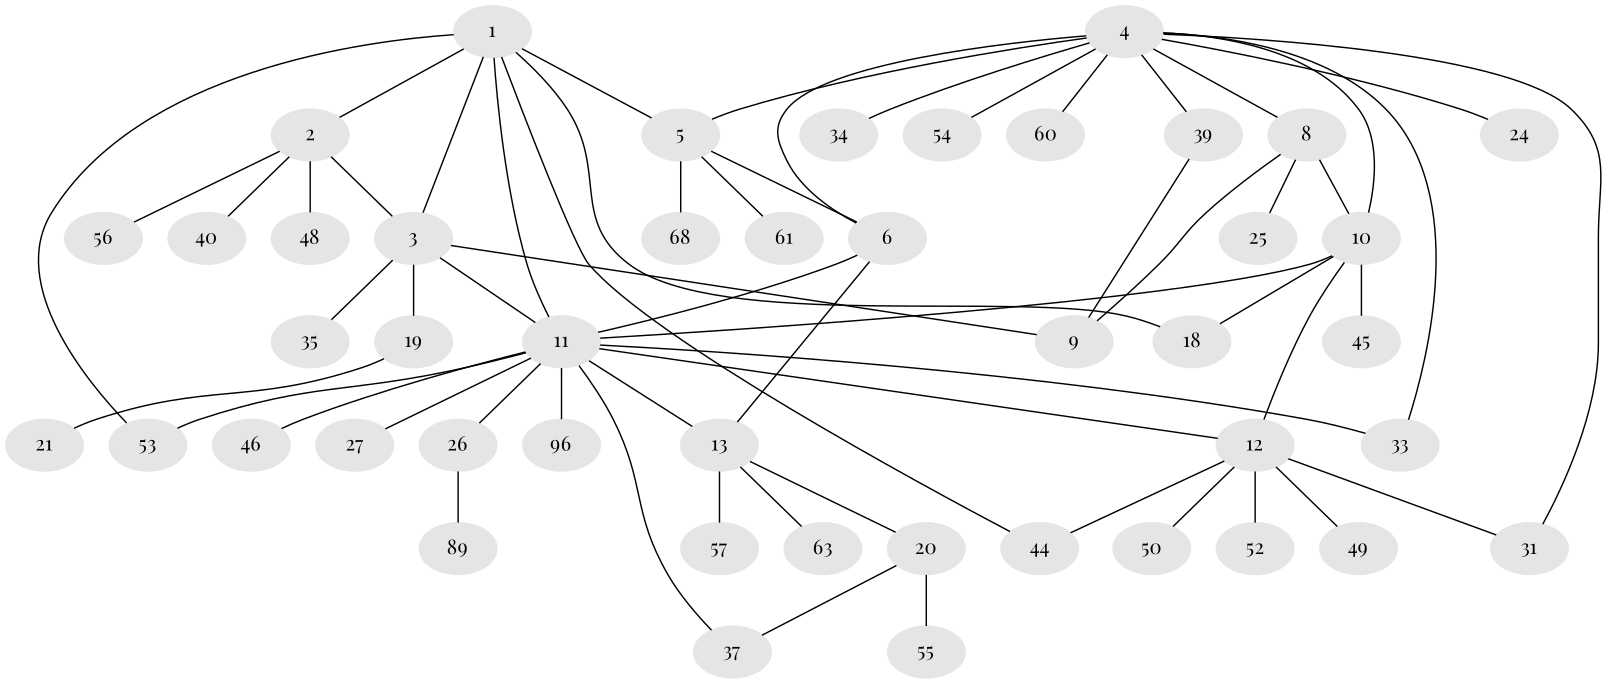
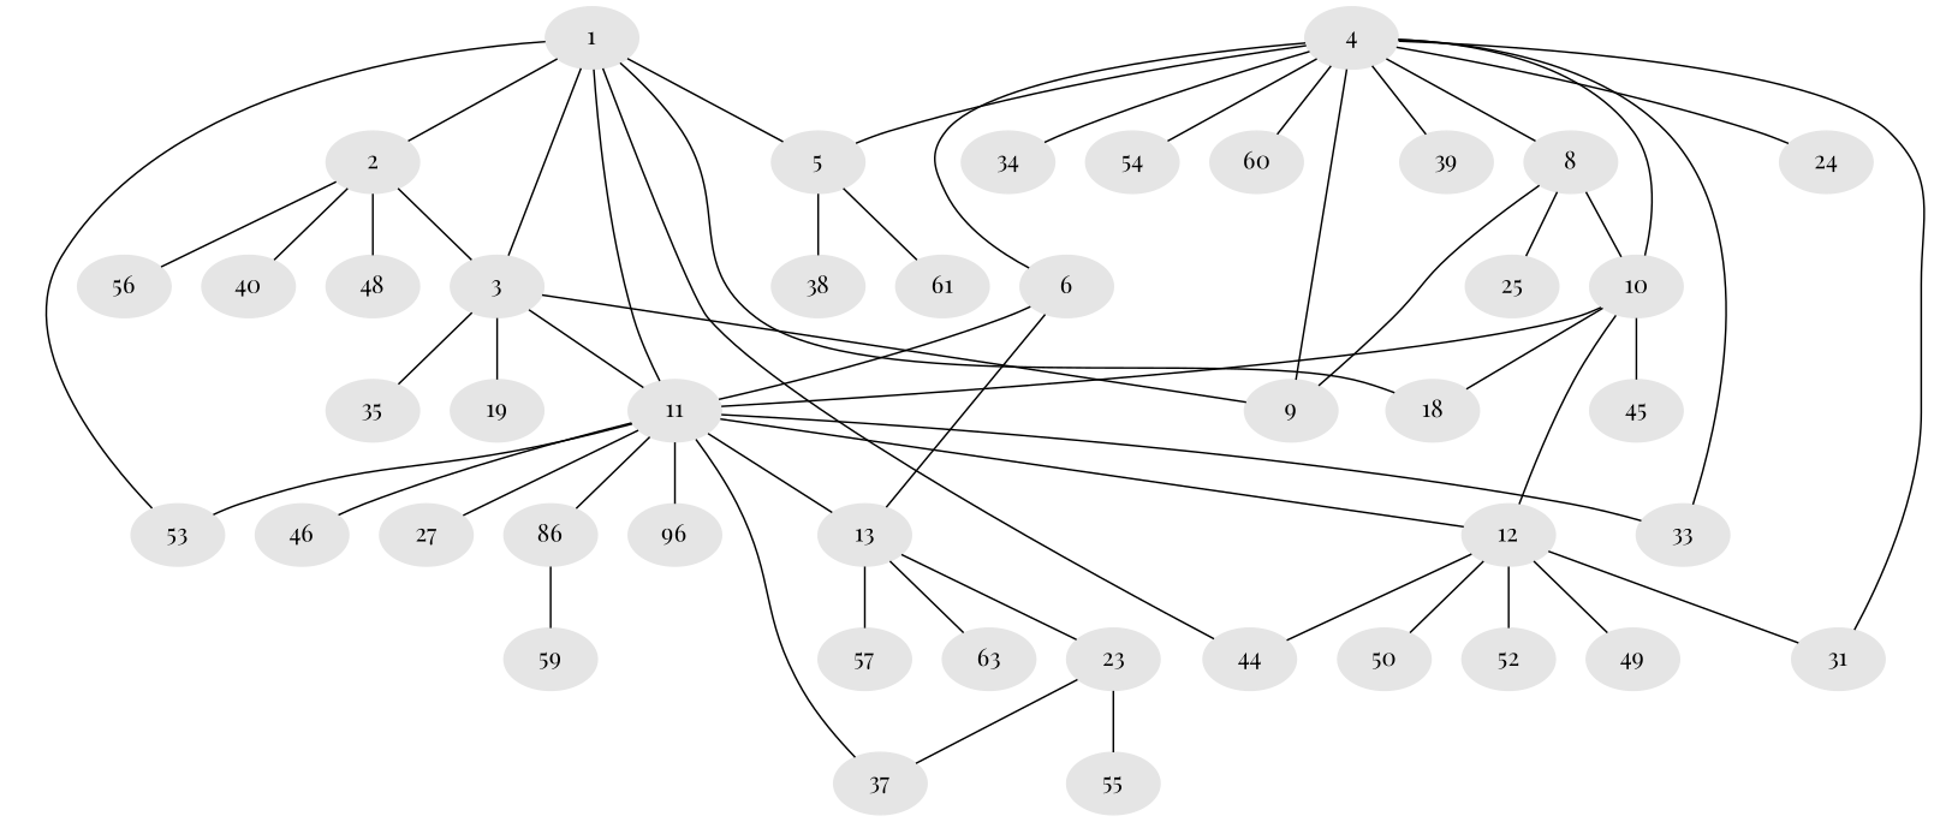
  graph {
    fontname="Playfair Display"
    node [color=gray90 fontname="Playfair Display" style=filled]
    edge [fontname="Playfair Display"]
    1 [super="+47"]
    2 [super="+23"]
    3 [super="+30"]
    5 [super="+16"]
    11 [super="+14"]
    18
    44
    n8 [label=53]
    40
    48
    56
    9 [super="+17"]
    19
    35
    6 [super="+15"]
-   38 [super="+58" label=68]
+   38 [super="+58"]
    61
    33
    27 [super="+28"]
    13 [super="+53"]
    12 [super="+29"]
-   26
+   26 [label=86]
    n23 [label=96]
    37
    46
    10 [super="+32"]
    45
-   21 [super="+41"]
    4 [super="+7"]
    8 [super="+43"]
    24
    31 [super="+42"]
    34
    39
    54
    60
    25
-   20 [super="+22"]
+   20 [super="+22" label=23]
    57
    63
    49
    50
    52
-   59 [label=89]
+   59
    55
    1 -- 2
    1 -- 3
    1 -- 5
    1 -- 11
    1 -- 18
    1 -- 44
    1 -- n8
    2 -- 3
    2 -- 40
    2 -- 48
    2 -- 56
    3 -- 11
    3 -- 9
    3 -- 19
    3 -- 35
-   5 -- 6
    5 -- 38
    5 -- 61
    11 -- n8
    11 -- 33
    11 -- 27
    11 -- 13
    11 -- 12
    11 -- 26
    11 -- n23
    11 -- 37
    11 -- 46
-   19 -- 21
    6 -- 11
    6 -- 13
    13 -- 20
    13 -- 57
    13 -- 63
    12 -- 44
    12 -- 31
    12 -- 49
    12 -- 50
    12 -- 52
    26 -- 59
    10 -- 11
    10 -- 18
    10 -- 12
    10 -- 45
    4 -- 5
-   39 -- 9
+   4 -- 9
    4 -- 6 [weight=2]
    4 -- 33
    4 -- 10
    4 -- 8
    4 -- 24
    4 -- 31
    4 -- 34
    4 -- 39
    4 -- 54
    4 -- 60
    8 -- 9
    8 -- 10
    8 -- 25
    20 -- 37
    20 -- 55
  }
